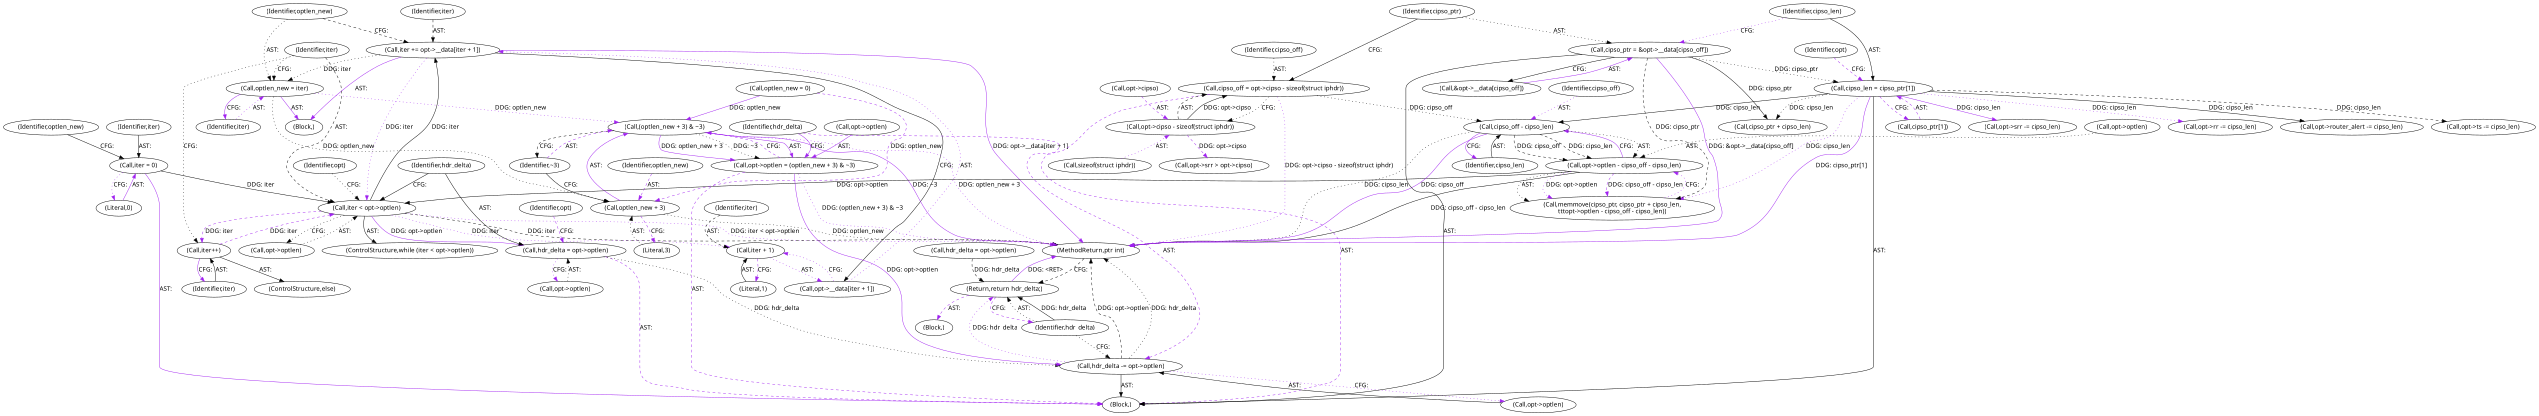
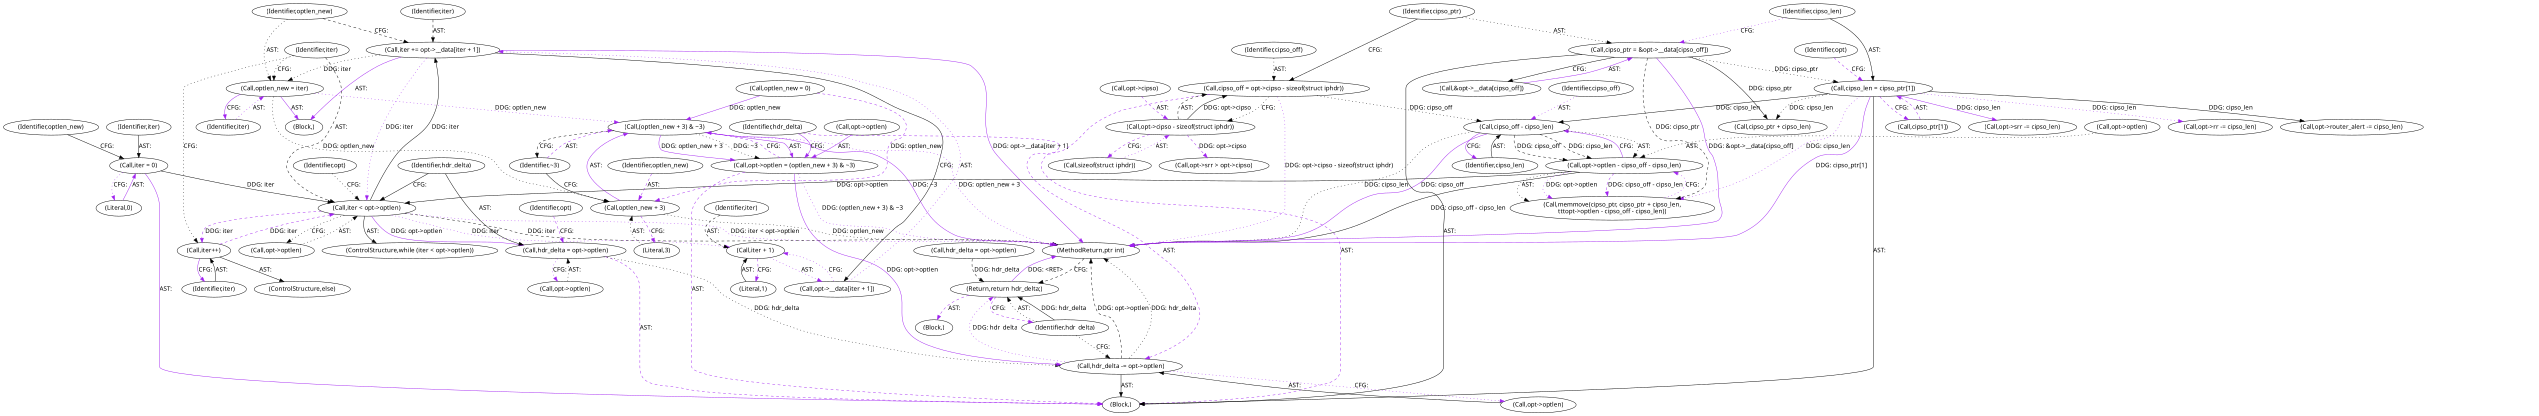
  digraph {
    fontname="Noto Sans"
    node [fontname="Noto Sans"]
    edge [color=purple fontname="Noto Sans" style=solid]
    n1 [label="(Call,iter += opt->__data[iter + 1])"]
    n2 [label="(Call,iter < opt->optlen)"]
    n3 [label="(Call,optlen_new = iter)"]
    n4 [label="(Block,)"]
    n5 [label="(Call,opt->__data[iter + 1])"]
    n6 [label="(MethodReturn,ptr int)"]
    n7 [label="(Call,iter++)"]
    n8 [label="(Call,iter + 1)"]
    n9 [label="(Call,hdr_delta = opt->optlen)"]
    n10 [label="(Call,opt->optlen)"]
    n11 [label="(ControlStructure,while (iter < opt->optlen))"]
    n12 [label="(Call,(optlen_new + 3) & ~3)"]
    n13 [label="(Call,optlen_new + 3)"]
    n14 [label="(Identifier,iter)"]
    n15 [label="(Return,return hdr_delta;)"]
    n16 [label="(ControlStructure,else)"]
    n17 [label="(Identifier,iter)"]
    n18 [label="(Literal,1)"]
    n19 [label="(Block,)"]
    n20 [label="(Call,hdr_delta -= opt->optlen)"]
    n21 [label="(Call,opt->optlen)"]
    n22 [label="(Call,iter = 0)"]
    n23 [label="(Literal,0)"]
    n24 [label="(Call,opt->optlen - cipso_off - cipso_len)"]
    n25 [label="(Call,cipso_off - cipso_len)"]
    n26 [label="(Call,memmove(cipso_ptr, cipso_ptr + cipso_len,\n\t\t\topt->optlen - cipso_off - cipso_len))"]
    n27 [label="(Identifier,cipso_len)"]
    n28 [label="(Call,cipso_off = opt->cipso - sizeof(struct iphdr))"]
    n29 [label="(Call,opt->cipso - sizeof(struct iphdr))"]
    n30 [label="(Call,sizeof(struct iphdr))"]
    n31 [label="(Call,opt->srr > opt->cipso)"]
    n32 [label="(Call,cipso_len = cipso_ptr[1])"]
    n33 [label="(Call,cipso_ptr[1])"]
    n34 [label="(Call,cipso_ptr + cipso_len)"]
    n35 [label="(Call,opt->srr -= cipso_len)"]
    n36 [label="(Call,opt->rr -= cipso_len)"]
    n37 [label="(Call,opt->router_alert -= cipso_len)"]
-   n38 [label="(Call,opt->ts -= cipso_len)"]
    n39 [label="(Call,cipso_ptr = &opt->__data[cipso_off])"]
    n40 [label="(Call,&opt->__data[cipso_off])"]
    n41 [label="(Call,opt->optlen = (optlen_new + 3) & ~3)"]
    n42 [label="(Identifier,~3)"]
    n43 [label="(Literal,3)"]
    n44 [label="(Call,opt->optlen)"]
    n45 [label="(Block,)"]
    n46 [label="(Identifier,hdr_delta)"]
    n47 [label="(Call,opt->optlen)"]
    n48 [label="(Identifier,cipso_len)"]
    n49 [label="(Identifier,opt)"]
    n50 [label="(Identifier,optlen_new)"]
    n51 [label="(Identifier,iter)"]
    n52 [label="(Identifier,optlen_new)"]
    n53 [label="(Identifier,iter)"]
    n54 [label="(Identifier,opt)"]
    n55 [label="(Call,optlen_new = 0)"]
    n56 [label="(Identifier,optlen_new)"]
    n57 [label="(Call,hdr_delta = opt->optlen)"]
    n58 [label="(Identifier,cipso_ptr)"]
    n59 [label="(Call,opt->optlen)"]
    n60 [label="(Identifier,hdr_delta)"]
    n61 [label="(Call,opt->cipso)"]
    n62 [label="(Identifier,iter)"]
    n63 [label="(Identifier,cipso_off)"]
    n64 [label="(Identifier,iter)"]
    n65 [label="(Identifier,opt)"]
    n66 [label="(Identifier,cipso_off)"]
    n67 [label="(Identifier,hdr_delta)"]
    n1 -> n2 [label="DDG: iter" style=dotted]
    n1 -> n3 [color=black label="DDG: iter" style=dotted]
    n1 -> n4 [label="AST: "]
    n1 -> n5 [color=black label="CFG: "]
    n1 -> n6 [label="DDG: opt->__data[iter + 1]"]
    n2 -> n1 [color=black label="DDG: iter"]
    n2 -> n6 [label="DDG: iter < opt->optlen" style=dotted]
    n2 -> n6 [color=black label="DDG: iter" style=dashed]
    n2 -> n7 [label="DDG: iter" style=dashed]
    n2 -> n8 [label="DDG: iter" style=dotted]
    n2 -> n9 [label="DDG: opt->optlen"]
    n2 -> n10 [color=black label="CFG: " style=dotted]
    n2 -> n11 [color=black label="AST: "]
    n3 -> n4 [label="AST: "]
    n3 -> n12 [label="DDG: optlen_new" style=dotted]
    n3 -> n13 [color=black label="DDG: optlen_new" style=dotted]
    n3 -> n14 [label="CFG: "]
    n5 -> n1 [label="AST: " style=dotted]
    n5 -> n8 [label="CFG: " style=dotted]
    n6 -> n15 [color=black label="CFG: " style=dashed]
    n7 -> n2 [label="DDG: iter" style=dashed]
    n7 -> n16 [color=black label="AST: "]
    n7 -> n17 [label="CFG: "]
    n8 -> n5 [label="AST: " style=dotted]
    n8 -> n18 [label="CFG: " style=dashed]
    n9 -> n19 [label="AST: " style=dashed]
    n9 -> n20 [color=black label="DDG: hdr_delta" style=dotted]
    n9 -> n21 [label="CFG: " style=dotted]
    n10 -> n2 [color=black label="AST: " style=dotted]
    n12 -> n6 [label="DDG: ~3"]
    n12 -> n6 [label="DDG: optlen_new + 3" style=dotted]
    n12 -> n41 [label="AST: "]
    n12 -> n41 [label="DDG: optlen_new + 3"]
    n12 -> n41 [color=black label="DDG: ~3" style=dotted]
    n12 -> n42 [color=black label="CFG: " style=dashed]
    n13 -> n6 [color=black label="DDG: optlen_new" style=dotted]
    n13 -> n12 [label="AST: "]
    n13 -> n43 [label="CFG: " style=dashed]
    n14 -> n3 [label="AST: " style=dotted]
    n15 -> n6 [label="DDG: <RET>"]
    n15 -> n45 [label="AST: " style=dashed]
    n15 -> n46 [label="CFG: " style=dashed]
    n17 -> n7 [color=black label="AST: "]
    n18 -> n8 [color=black label="AST: "]
    n20 -> n6 [color=black label="DDG: opt->optlen" style=dashed]
    n20 -> n6 [color=black label="DDG: hdr_delta" style=dotted]
    n20 -> n15 [label="DDG: hdr_delta" style=dotted]
    n20 -> n19 [color=black label="AST: "]
    n20 -> n44 [label="CFG: " style=dotted]
    n21 -> n9 [color=black label="AST: " style=dotted]
    n22 -> n2 [color=black label="DDG: iter"]
    n22 -> n19 [label="AST: "]
    n22 -> n23 [label="CFG: " style=dotted]
    n23 -> n22 [label="AST: "]
    n24 -> n2 [color=black label="DDG: opt->optlen"]
    n24 -> n6 [color=black label="DDG: cipso_off - cipso_len"]
    n24 -> n25 [label="CFG: "]
    n24 -> n26 [color=black label="AST: " style=dotted]
    n24 -> n26 [label="DDG: opt->optlen" style=dotted]
    n24 -> n26 [label="DDG: cipso_off - cipso_len" style=dashed]
    n25 -> n6 [color=black label="DDG: cipso_len" style=dotted]
    n25 -> n6 [label="DDG: cipso_off"]
    n25 -> n24 [color=black label="AST: " style=dotted]
    n25 -> n24 [color=black label="DDG: cipso_off" style=dashed]
    n25 -> n24 [color=black label="DDG: cipso_len" style=dashed]
    n25 -> n27 [label="CFG: "]
    n26 -> n24 [label="CFG: " style=dotted]
    n27 -> n25 [color=black label="AST: "]
    n28 -> n6 [label="DDG: opt->cipso - sizeof(struct iphdr)" style=dotted]
    n28 -> n19 [label="AST: " style=dashed]
    n28 -> n25 [color=black label="DDG: cipso_off" style=dotted]
    n28 -> n29 [color=black label="CFG: " style=dotted]
    n29 -> n28 [color=black label="AST: " style=dashed]
    n29 -> n28 [color=black label="DDG: opt->cipso"]
+   n29 -> n30 [label="CFG: " style=dashed]
    n29 -> n31 [label="DDG: opt->cipso" style=dashed]
    n30 -> n29 [label="AST: " style=dotted]
    n32 -> n6 [label="DDG: cipso_ptr[1]"]
    n32 -> n19 [color=black label="AST: "]
    n32 -> n25 [color=black label="DDG: cipso_len"]
    n32 -> n26 [label="DDG: cipso_len" style=dotted]
    n32 -> n33 [label="CFG: " style=dashed]
    n32 -> n34 [color=black label="DDG: cipso_len" style=dotted]
    n32 -> n35 [label="DDG: cipso_len"]
    n32 -> n36 [label="DDG: cipso_len" style=dotted]
    n32 -> n37 [color=black label="DDG: cipso_len"]
-   n32 -> n38 [color=black label="DDG: cipso_len" style=dashed]
    n33 -> n32 [label="AST: " style=dashed]
    n39 -> n6 [label="DDG: &opt->__data[cipso_off]"]
    n39 -> n19 [color=black label="AST: "]
    n39 -> n26 [color=black label="DDG: cipso_ptr" style=dashed]
    n39 -> n32 [color=black label="DDG: cipso_ptr" style=dotted]
    n39 -> n34 [color=black label="DDG: cipso_ptr"]
    n39 -> n40 [color=black label="CFG: "]
    n40 -> n39 [label="AST: "]
    n41 -> n6 [label="DDG: (optlen_new + 3) & ~3" style=dotted]
    n41 -> n12 [label="CFG: " style=dashed]
    n41 -> n19 [label="AST: " style=dashed]
    n41 -> n20 [label="DDG: opt->optlen"]
    n42 -> n12 [label="AST: " style=dashed]
    n42 -> n13 [color=black label="CFG: "]
    n43 -> n13 [color=black label="AST: " style=dotted]
    n44 -> n20 [color=black label="AST: "]
    n46 -> n15 [color=black label="AST: " style=dotted]
    n46 -> n15 [color=black label="DDG: hdr_delta"]
    n46 -> n20 [color=black label="CFG: " style=dotted]
    n47 -> n41 [label="AST: "]
    n48 -> n32 [color=black label="AST: "]
    n48 -> n39 [label="CFG: " style=dotted]
    n49 -> n2 [color=black label="CFG: " style=dotted]
    n50 -> n13 [label="AST: " style=dashed]
    n51 -> n22 [color=black label="AST: "]
    n52 -> n1 [color=black label="CFG: " style=dashed]
    n52 -> n3 [color=black label="AST: " style=dotted]
    n53 -> n8 [color=black label="AST: " style=dashed]
    n54 -> n32 [label="CFG: " style=dashed]
    n55 -> n12 [label="DDG: optlen_new"]
    n55 -> n13 [label="DDG: optlen_new" style=dashed]
    n56 -> n22 [color=black label="CFG: "]
    n57 -> n15 [color=black label="DDG: hdr_delta" style=dashed]
    n58 -> n28 [color=black label="CFG: "]
    n58 -> n39 [color=black label="AST: " style=dotted]
    n59 -> n24 [color=black label="AST: " style=dotted]
    n60 -> n2 [color=black label="CFG: "]
    n60 -> n9 [color=black label="AST: "]
    n61 -> n29 [label="AST: " style=dashed]
    n62 -> n1 [color=black label="AST: " style=dashed]
    n63 -> n28 [color=black label="AST: " style=dotted]
    n64 -> n2 [color=black label="AST: " style=dashed]
    n64 -> n3 [color=black label="CFG: " style=dotted]
    n64 -> n7 [color=black label="CFG: " style=dotted]
    n65 -> n9 [label="CFG: " style=dashed]
    n66 -> n25 [label="AST: " style=dotted]
    n67 -> n20 [label="AST: " style=dashed]
    n67 -> n41 [label="CFG: "]
  }
